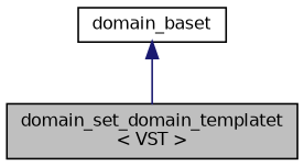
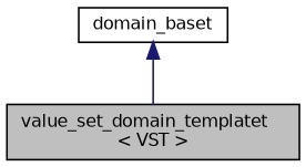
  digraph {
    node [color=black fontname=Helvetica fontsize=10 shape=record]
-   n1 [fillcolor=grey75 fontcolor=black height=0.2 label="domain_set_domain_templatet\l\< VST \>" style=filled width=0.4]
+   n1 [fillcolor=grey75 fontcolor=black height=0.2 label="value_set_domain_templatet\l\< VST \>" style=filled width=0.4]
    n2 [height=0.2 label=domain_baset width=0.4]
    n2 -> n1 [color=midnightblue dir=back fontname=Helvetica fontsize=10 labelfontname=Helvetica labelfontsize=10 style=solid]
  }
